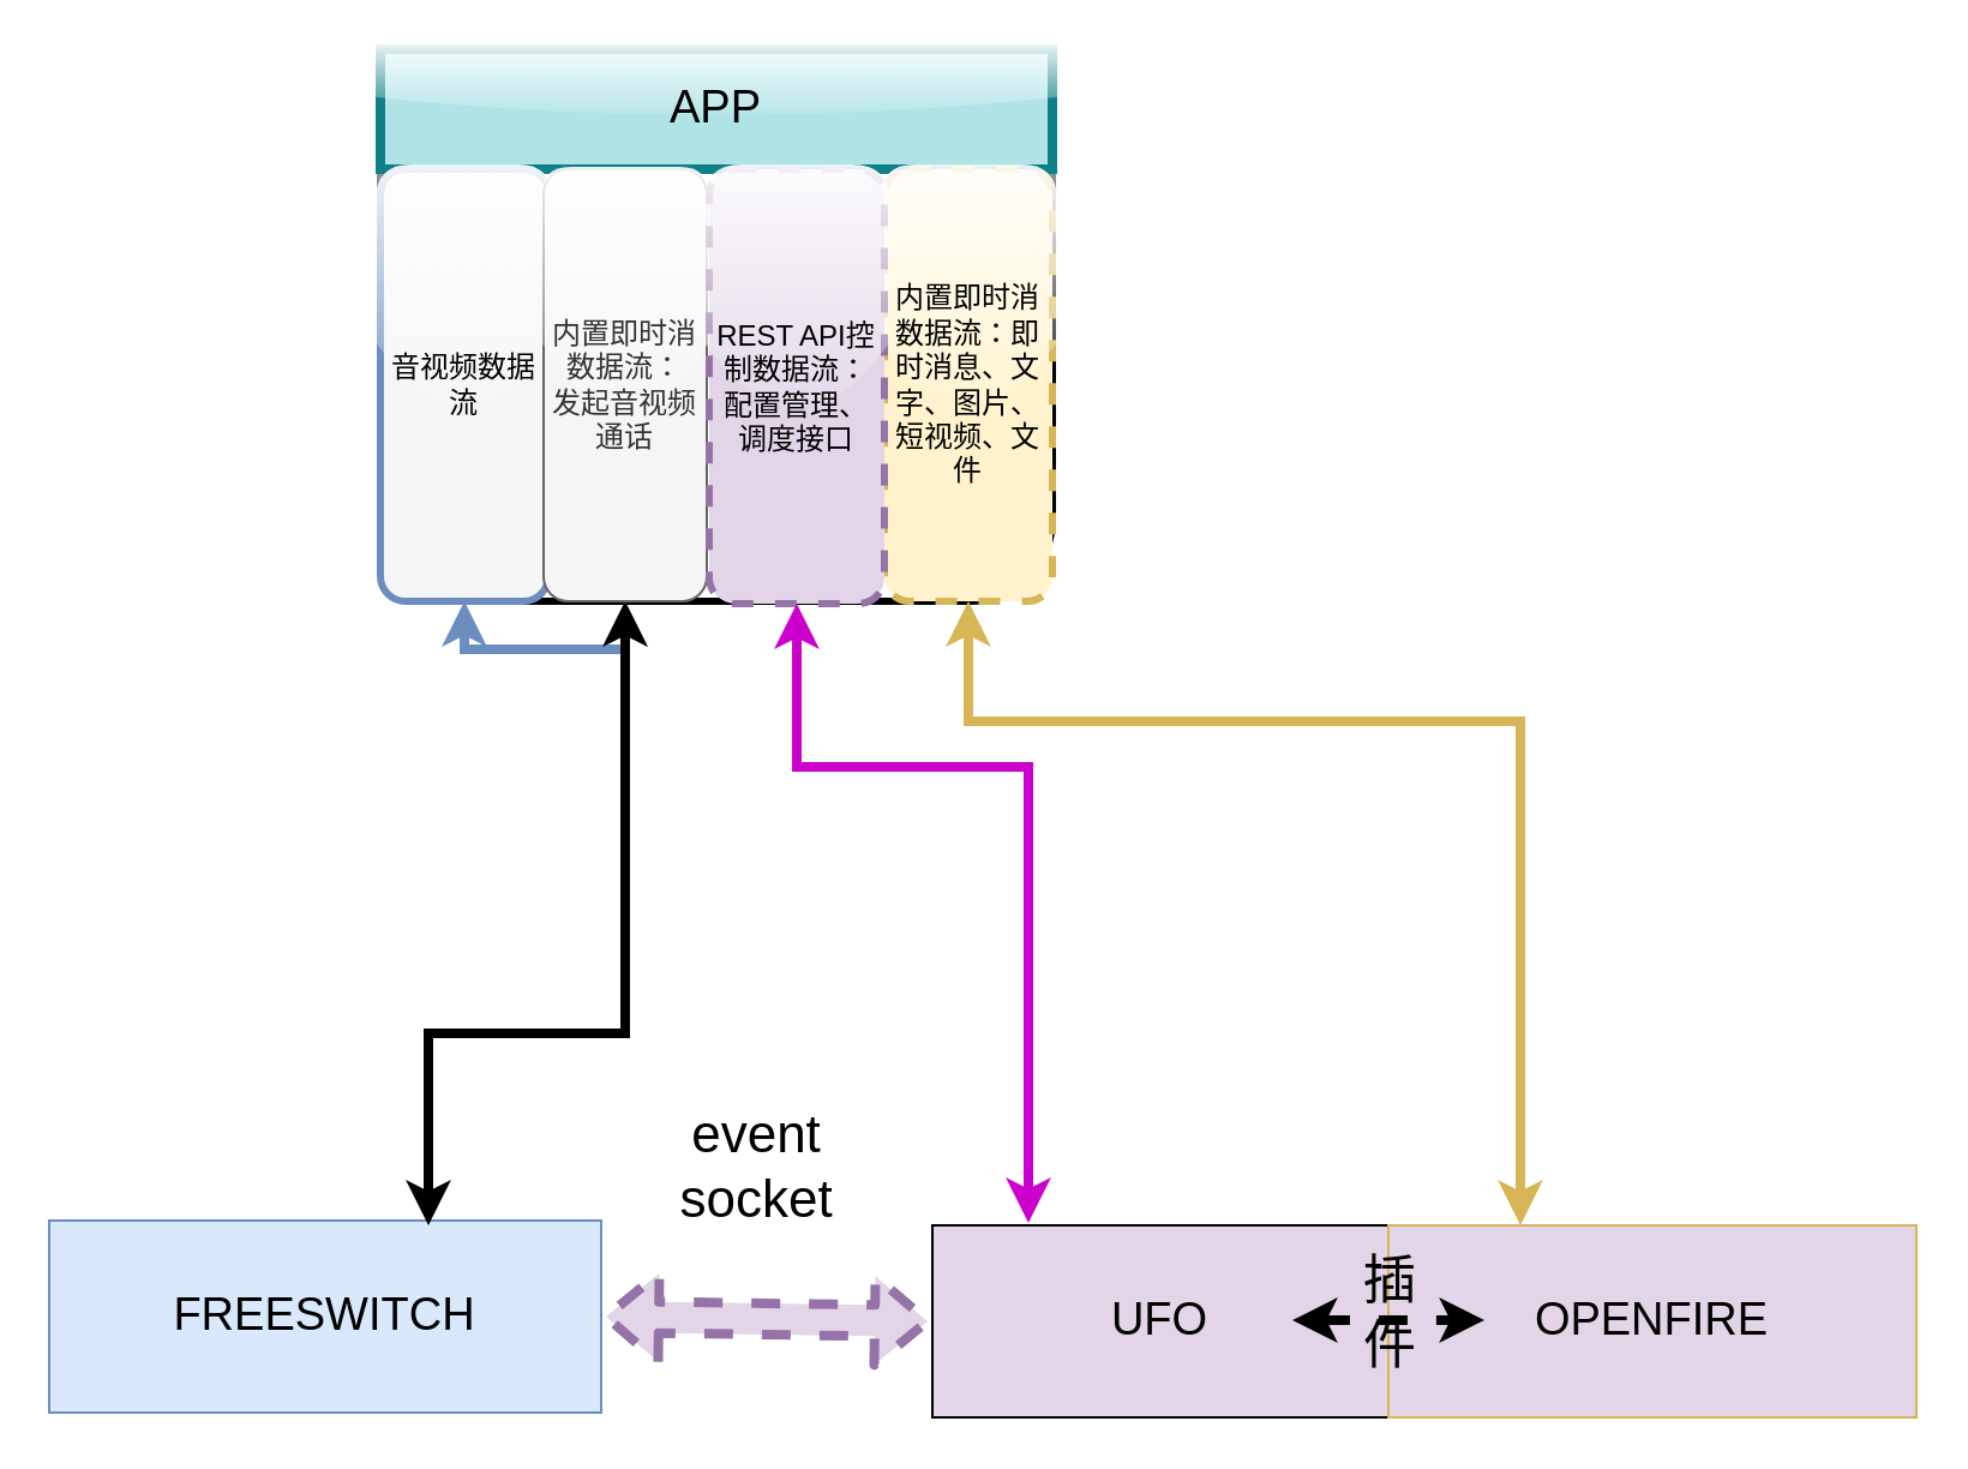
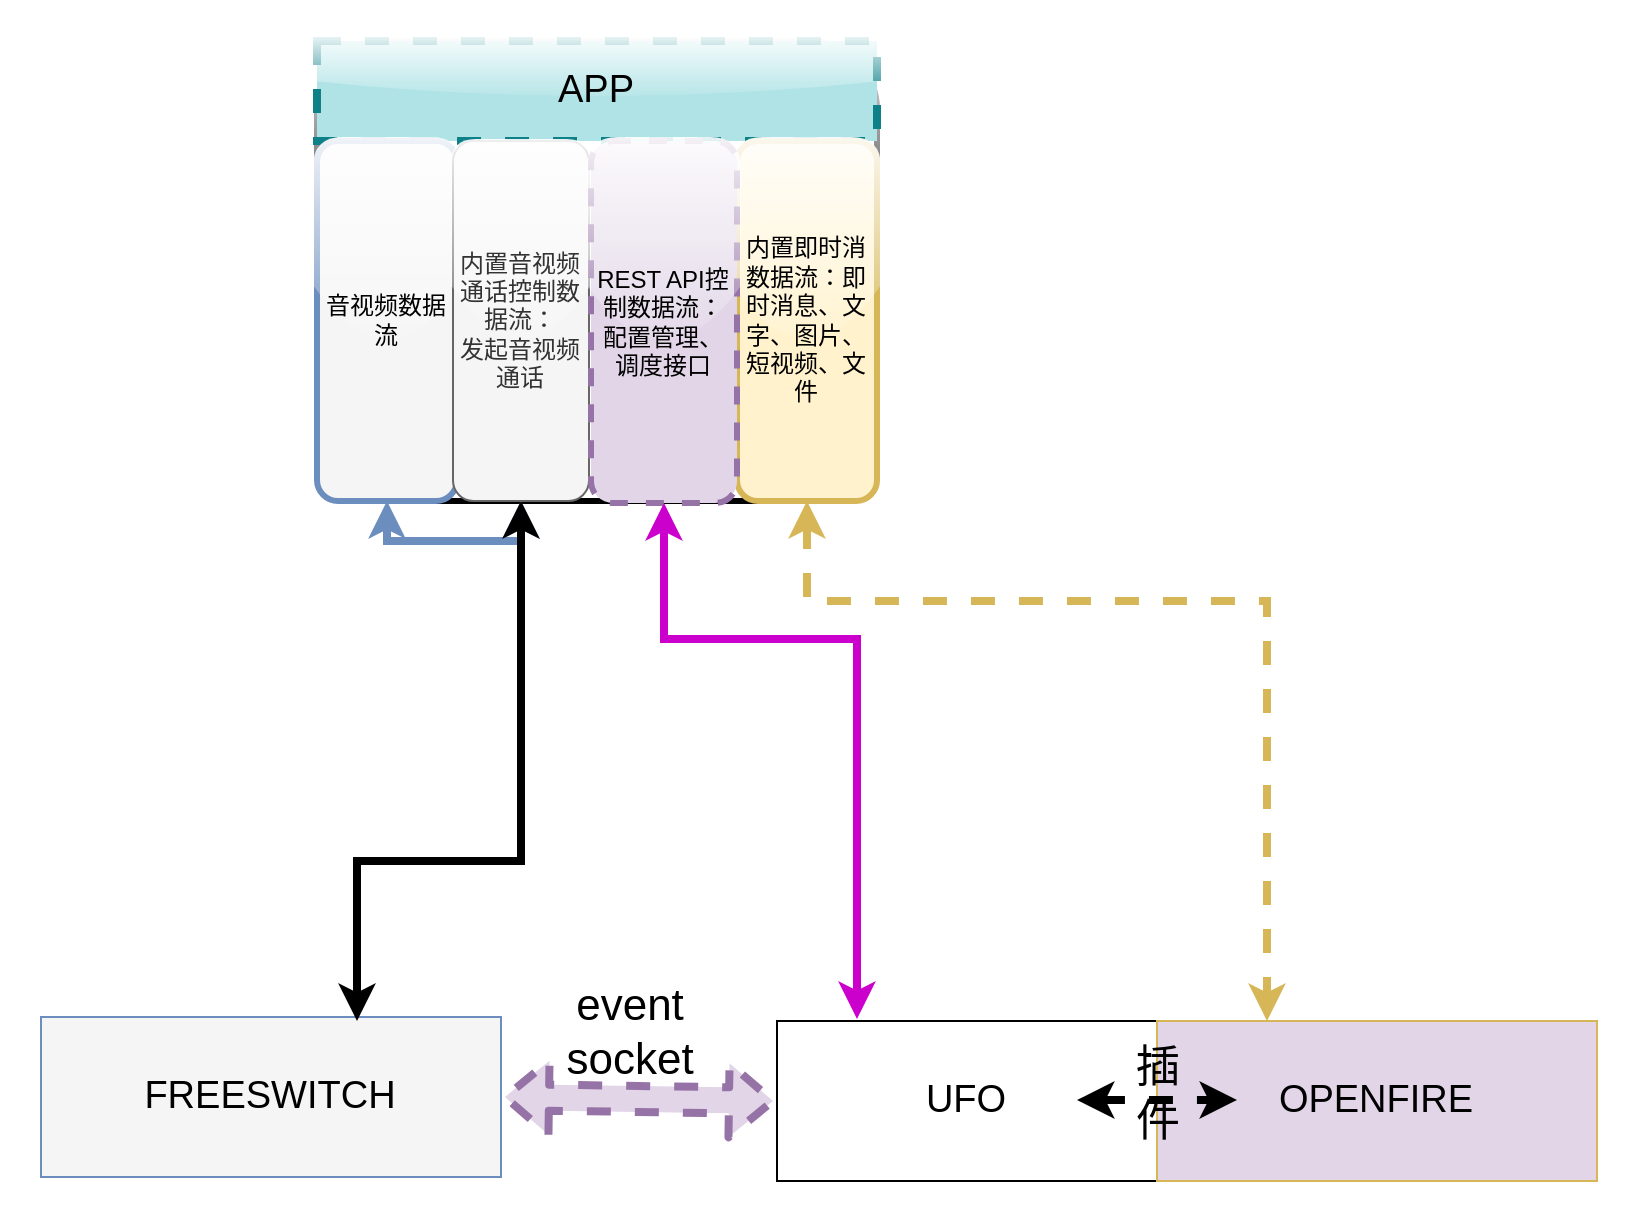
  <mxCell id="0" />
  <mxCell id="1" parent="0" />
  <mxCell id="2" value="" style="edgeStyle=orthogonalEdgeStyle;rounded=0;orthogonalLoop=1;jettySize=auto;html=1;dashed=1;startArrow=classic;startFill=1;strokeWidth=4;" edge="1" parent="1"><mxGeometry relative="1" as="geometry"><mxPoint x="456" y="520.5" as="sourcePoint" /><mxPoint x="536" y="520.5" as="targetPoint" /></mxGeometry></mxCell>
  <mxCell id="3" value="" style="rounded=1;whiteSpace=wrap;html=1;strokeWidth=3;shadow=0;comic=0;glass=1;" vertex="1" parent="1"><mxGeometry x="158" y="20" width="280" height="230" as="geometry" /></mxCell>
- <mxCell id="4" value="&lt;font style=&quot;font-size: 19px&quot;&gt;APP&lt;/font&gt;" style="rounded=0;whiteSpace=wrap;html=1;fillColor=#b0e3e6;strokeWidth=4;shadow=0;comic=0;glass=1;strokeColor=#0e8088;" vertex="1" parent="1"><mxGeometry x="158" y="20" width="280" height="50" as="geometry" /></mxCell>
+ <mxCell id="4" value="&lt;font style=&quot;font-size: 19px&quot;&gt;APP&lt;/font&gt;" style="rounded=0;whiteSpace=wrap;html=1;fillColor=#b0e3e6;strokeWidth=4;shadow=0;comic=0;glass=1;strokeColor=#0e8088;dashed=1;" vertex="1" parent="1"><mxGeometry x="158" y="20" width="280" height="50" as="geometry" /></mxCell>
  <mxCell id="5" style="edgeStyle=orthogonalEdgeStyle;rounded=0;orthogonalLoop=1;jettySize=auto;html=1;exitX=0.5;exitY=1;exitDx=0;exitDy=0;startArrow=classic;startFill=1;strokeWidth=4;fillColor=#dae8fc;strokeColor=#6c8ebf;" edge="1" parent="1" source="6" target="9"><mxGeometry relative="1" as="geometry"><mxPoint x="-2" y="440" as="targetPoint" /></mxGeometry></mxCell>
  <mxCell id="6" value="音视频数据流" style="rounded=1;whiteSpace=wrap;html=1;fillColor=#f5f5f5;strokeColor=#6c8ebf;strokeWidth=3;shadow=0;comic=0;glass=1;" vertex="1" parent="1"><mxGeometry x="158" y="70" width="70" height="180" as="geometry" /></mxCell>
- <mxCell id="7" value="&lt;font style=&quot;font-size: 19px&quot;&gt;FREESWITCH&lt;/font&gt;" style="rounded=0;whiteSpace=wrap;html=1;fillColor=#dae8fc;strokeColor=#6c8ebf;" vertex="1" parent="1"><mxGeometry x="20" y="508" width="230" height="80" as="geometry" /></mxCell>
+ <mxCell id="7" value="&lt;font style=&quot;font-size: 19px&quot;&gt;FREESWITCH&lt;/font&gt;" style="rounded=0;whiteSpace=wrap;html=1;fillColor=#f5f5f5;strokeColor=#6c8ebf;" vertex="1" parent="1"><mxGeometry x="20" y="508" width="230" height="80" as="geometry" /></mxCell>
  <mxCell id="8" style="edgeStyle=orthogonalEdgeStyle;rounded=0;orthogonalLoop=1;jettySize=auto;html=1;startArrow=classic;startFill=1;strokeWidth=4;exitX=0.5;exitY=1;exitDx=0;exitDy=0;" edge="1" parent="1" source="9"><mxGeometry relative="1" as="geometry"><Array as="points"><mxPoint x="260" y="430" /><mxPoint x="178" y="430" /></Array><mxPoint x="260" y="260" as="sourcePoint" /><mxPoint x="178" y="510" as="targetPoint" /></mxGeometry></mxCell>
- <mxCell id="9" value="内置即时消数据流：&lt;br&gt;发起音视频通话" style="rounded=1;whiteSpace=wrap;html=1;fillColor=#f5f5f5;strokeColor=#666666;strokeWidth=1;fontColor=#333333;shadow=0;comic=0;glass=1;" vertex="1" parent="1"><mxGeometry x="226" y="70" width="68" height="180" as="geometry" /></mxCell>
- <mxCell id="10" value="&lt;font style=&quot;font-size: 19px&quot;&gt;UFO&lt;/font&gt;" style="rounded=0;whiteSpace=wrap;html=1;fillColor=#e1d5e7;" vertex="1" parent="1"><mxGeometry x="388" y="510" width="190" height="80" as="geometry" /></mxCell>
- <mxCell id="11" style="edgeStyle=orthogonalEdgeStyle;rounded=0;orthogonalLoop=1;jettySize=auto;html=1;exitX=0.5;exitY=1;exitDx=0;exitDy=0;entryX=0.25;entryY=0;entryDx=0;entryDy=0;startArrow=classic;startFill=1;fillColor=#fff2cc;strokeColor=#d6b656;strokeWidth=4;" edge="1" parent="1" source="17" target="12"><mxGeometry relative="1" as="geometry"><Array as="points"><mxPoint x="403" y="300" /><mxPoint x="633" y="300" /></Array><mxPoint x="173" y="138" as="sourcePoint" /></mxGeometry></mxCell>
+ <mxCell id="9" value="内置音视频通话控制数据流：&lt;br&gt;发起音视频通话" style="rounded=1;whiteSpace=wrap;html=1;fillColor=#f5f5f5;strokeColor=#666666;strokeWidth=1;fontColor=#333333;shadow=0;comic=0;glass=1;" vertex="1" parent="1"><mxGeometry x="226" y="70" width="68" height="180" as="geometry" /></mxCell>
+ <mxCell id="10" value="&lt;font style=&quot;font-size: 19px&quot;&gt;UFO&lt;/font&gt;" style="rounded=0;whiteSpace=wrap;html=1;" vertex="1" parent="1"><mxGeometry x="388" y="510" width="190" height="80" as="geometry" /></mxCell>
+ <mxCell id="11" style="edgeStyle=orthogonalEdgeStyle;rounded=0;orthogonalLoop=1;jettySize=auto;html=1;exitX=0.5;exitY=1;exitDx=0;exitDy=0;entryX=0.25;entryY=0;entryDx=0;entryDy=0;startArrow=classic;startFill=1;fillColor=#fff2cc;strokeColor=#d6b656;strokeWidth=4;dashed=1;" edge="1" parent="1" source="17" target="12"><mxGeometry relative="1" as="geometry"><Array as="points"><mxPoint x="403" y="300" /><mxPoint x="633" y="300" /></Array><mxPoint x="173" y="138" as="sourcePoint" /></mxGeometry></mxCell>
  <mxCell id="12" value="&lt;font style=&quot;font-size: 19px&quot;&gt;OPENFIRE&lt;/font&gt;" style="rounded=0;whiteSpace=wrap;html=1;fillColor=#e1d5e7;strokeColor=#d6b656;" vertex="1" parent="1"><mxGeometry x="578" y="510" width="220" height="80" as="geometry" /></mxCell>
  <mxCell id="13" value="" style="shape=flexArrow;endArrow=classic;startArrow=classic;html=1;strokeWidth=4;exitX=1;exitY=0.5;exitDx=0;exitDy=0;fillColor=#e1d5e7;strokeColor=#9673a6;dashed=1;entryX=0;entryY=0.5;entryDx=0;entryDy=0;" edge="1" parent="1" source="7" target="10"><mxGeometry width="50" height="50" relative="1" as="geometry"><mxPoint x="198" y="600" as="sourcePoint" /><mxPoint x="248" y="550" as="targetPoint" /></mxGeometry></mxCell>
  <mxCell id="14" value="" style="edgeStyle=orthogonalEdgeStyle;rounded=0;orthogonalLoop=1;jettySize=auto;html=1;dashed=1;startArrow=classic;startFill=1;strokeWidth=4;" edge="1" parent="1"><mxGeometry relative="1" as="geometry"><mxPoint x="538" y="549.5" as="sourcePoint" /><mxPoint x="618" y="549.5" as="targetPoint" /></mxGeometry></mxCell>
  <mxCell id="15" value="&lt;font style=&quot;font-size: 22px&quot;&gt;插件&lt;/font&gt;" style="text;html=1;strokeColor=none;fillColor=none;align=center;verticalAlign=middle;whiteSpace=wrap;rounded=0;strokeWidth=5;" vertex="1" parent="1"><mxGeometry x="559" y="537" width="40" height="20" as="geometry" /></mxCell>
- <mxCell id="16" value="&lt;span style=&quot;font-size: 22px&quot;&gt;event socket&lt;/span&gt;" style="text;html=1;strokeColor=none;fillColor=none;align=center;verticalAlign=middle;whiteSpace=wrap;rounded=0;strokeWidth=5;" vertex="1" parent="1"><mxGeometry x="295" y="464" width="40" height="43" as="geometry" /></mxCell>
- <mxCell id="17" value="内置即时消数据流：即时消息、文字、图片、短视频、文件" style="rounded=1;whiteSpace=wrap;html=1;fillColor=#fff2cc;strokeColor=#d6b656;strokeWidth=3;shadow=0;comic=0;glass=1;dashed=1;" vertex="1" parent="1"><mxGeometry x="368" y="70" width="70" height="180" as="geometry" /></mxCell>
+ <mxCell id="16" value="&lt;span style=&quot;font-size: 22px&quot;&gt;event socket&lt;/span&gt;" style="text;html=1;strokeColor=none;fillColor=none;align=center;verticalAlign=middle;whiteSpace=wrap;rounded=0;strokeWidth=5;" vertex="1" parent="1"><mxGeometry x="295" y="494" width="40" height="43" as="geometry" /></mxCell>
+ <mxCell id="17" value="内置即时消数据流：即时消息、文字、图片、短视频、文件" style="rounded=1;whiteSpace=wrap;html=1;fillColor=#fff2cc;strokeColor=#d6b656;strokeWidth=3;shadow=0;comic=0;glass=1;" vertex="1" parent="1"><mxGeometry x="368" y="70" width="70" height="180" as="geometry" /></mxCell>
  <mxCell id="18" value="REST API控制数据流：配置管理、调度接口" style="rounded=1;whiteSpace=wrap;html=1;fillColor=#e1d5e7;strokeColor=#9673a6;strokeWidth=3;shadow=0;comic=0;glass=1;dashed=1;" vertex="1" parent="1"><mxGeometry x="295" y="70" width="73" height="181" as="geometry" /></mxCell>
  <mxCell id="19" style="edgeStyle=orthogonalEdgeStyle;rounded=0;orthogonalLoop=1;jettySize=auto;html=1;exitX=0.5;exitY=1;exitDx=0;exitDy=0;startArrow=classic;startFill=1;strokeWidth=4;strokeColor=#CC00CC;" edge="1" parent="1" source="18"><mxGeometry relative="1" as="geometry"><Array as="points"><mxPoint x="332" y="319" /><mxPoint x="428" y="319" /></Array><mxPoint x="98" y="139" as="sourcePoint" /><mxPoint x="428" y="509" as="targetPoint" /></mxGeometry></mxCell>
